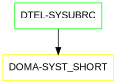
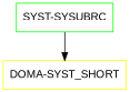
  digraph {
    fontname="Liberation Sans"
    node [shape=box fontname="Liberation Sans"]
-   "DTEL-SYSUBRC" [color=green]
+   "DTEL-SYSUBRC" [color=green label="SYST-SYSUBRC"]
    "DOMA-SYST_SHORT" [color=yellow]
    "DTEL-SYSUBRC" -> "DOMA-SYST_SHORT" [fontname="Liberation Sans"]
  }
